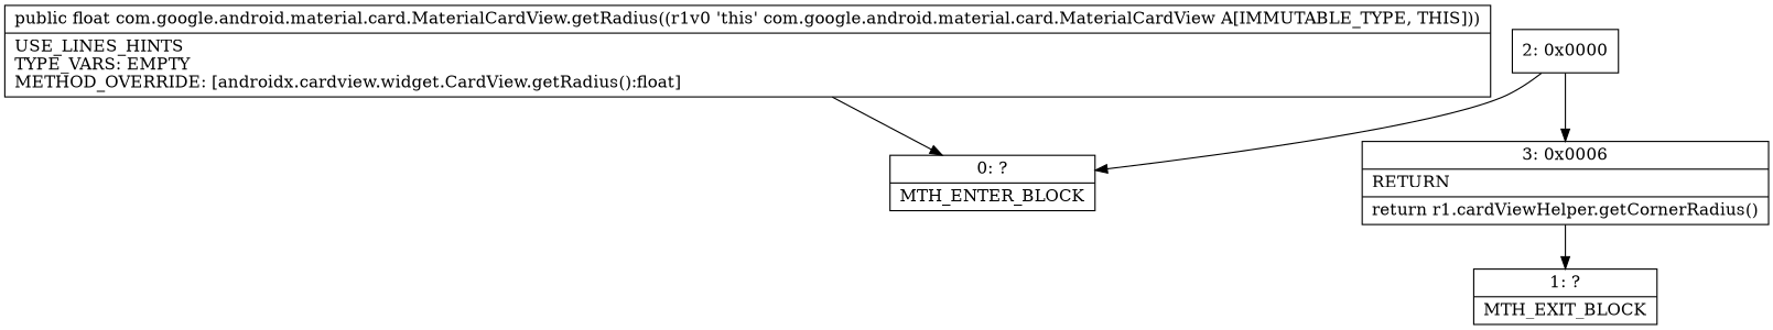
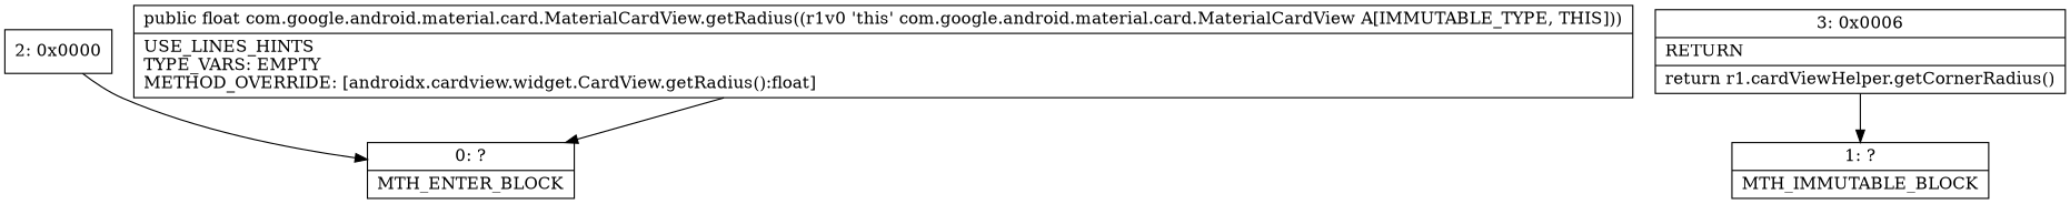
  digraph {
    node [shape=record]
    n1 [label="{0\:\ ?|MTH_ENTER_BLOCK\l}"]
    n2 [label="{2\:\ 0x0000}"]
    n3 [label="{3\:\ 0x0006|RETURN\l|return r1.cardViewHelper.getCornerRadius()\l}"]
-   n4 [label="{1\:\ ?|MTH_EXIT_BLOCK\l}"]
+   n4 [label="{1\:\ ?|MTH_IMMUTABLE_BLOCK\l}"]
    n5 [label="{public float com.google.android.material.card.MaterialCardView.getRadius((r1v0 'this' com.google.android.material.card.MaterialCardView A[IMMUTABLE_TYPE, THIS]))  | USE_LINES_HINTS\lTYPE_VARS: EMPTY\lMETHOD_OVERRIDE: [androidx.cardview.widget.CardView.getRadius():float]\l}"]
    n2 -> n1
-   n2 -> n3
    n3 -> n4
    n5 -> n1
  }
